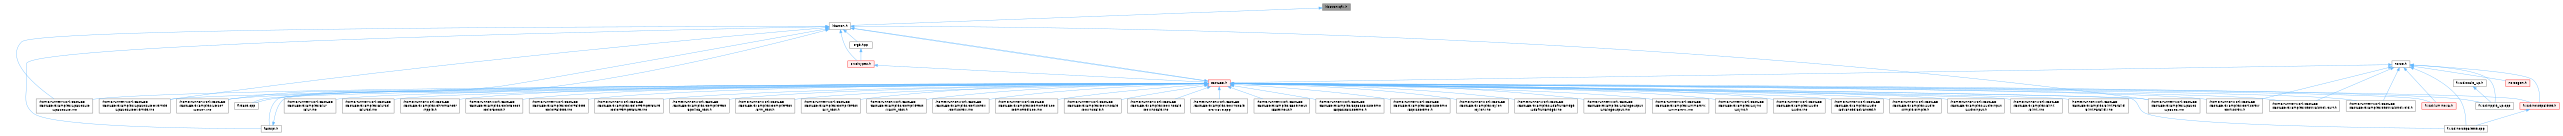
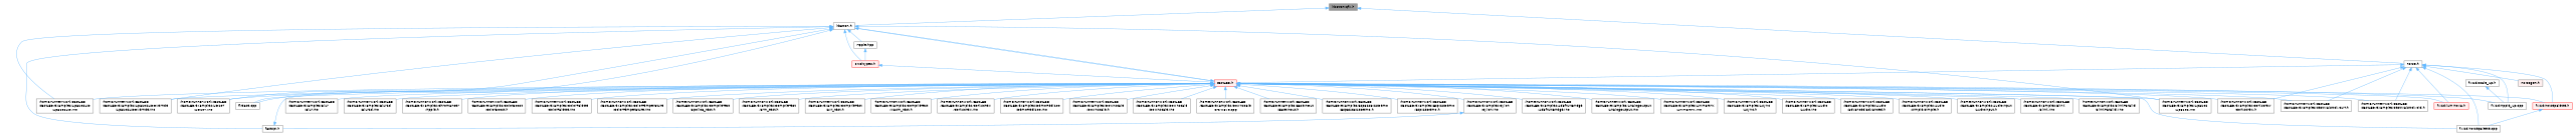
  digraph {
    node [color=grey40 fillcolor=white fontname=Helvetica fontsize=10 shape=box style=filled]
    edge [color=steelblue1 dir=back fontname=Helvetica fontsize=10 labelfontname=Helvetica labelfontsize=10 style=solid]
    n1 [color=gray40 fillcolor=grey60 fontcolor=black height=0.2 label="lib8tion/qfx.h" width=0.4]
    n2 [height=0.2 label="lib8tion.h" width=0.4]
    n3 [height=0.2 label="noise.h" width=0.4]
    n4 [height=0.2 label="/home/runner/work/FastLED\l/FastLED/examples/Apa102\l/Apa102.ino" width=0.4]
    n5 [height=0.2 label="/home/runner/work/FastLED\l/FastLED/examples/Apa102HD\l/Apa102HD.ino" width=0.4]
    n6 [height=0.2 label="/home/runner/work/FastLED\l/FastLED/examples/Apa102HDOverride\l/Apa102HDOverride.ino" width=0.4]
    n7 [height=0.2 label="/home/runner/work/FastLED\l/FastLED/examples/HD107\l/HD107.ino" width=0.4]
    n8 [color=red fillcolor="#FFF0F0" height=0.2 label="FastLED.h" width=0.4]
    n9 [height=0.2 label="fastspi.h" width=0.4]
    n10 [height=0.2 label="fl/ease.cpp" width=0.4]
-   n11 [height=0.2 label="crgb.hpp" width=0.4]
+   n11 [height=0.2 label="ripple.hpp" width=0.4]
    n12 [color=red fillcolor="#FFF0F0" height=0.2 label="pixeltypes.h" width=0.4]
    n13 [height=0.2 label="/home/runner/work/FastLED\l/FastLED/examples/Corkscrew\l/Corkscrew.h" width=0.4]
    n14 [height=0.2 label="/home/runner/work/FastLED\l/FastLED/examples/FestivalStick/curr.h" width=0.4]
    n15 [height=0.2 label="/home/runner/work/FastLED\l/FastLED/examples/FestivalStick/old.h" width=0.4]
    n16 [color=red fillcolor="#FFF0F0" height=0.2 label="fx/2d/luminova.h" width=0.4]
    n17 [height=0.2 label="fx/2d/noisepalette.cpp" width=0.4]
    n18 [color=red fillcolor="#FFF0F0" height=0.2 label="fx/2d/noisepalette.h" width=0.4]
    n19 [height=0.2 label="fx/2d/ripple_up.cpp" width=0.4]
-   n20 [color=red fillcolor="#FFF0F0" height=0.2 label="noisegen.h" width=0.4]
+   n20 [fillcolor="#FFF0F0" height=0.2 label="noisegen.h" width=0.4]
    n21 [height=0.2 label="/home/runner/work/FastLED\l/FastLED/examples/AdafruitBridge\l/AdafruitBridge.ino" width=0.4]
    n22 [height=0.2 label="/home/runner/work/FastLED\l/FastLED/examples/AnalogOutput\l/AnalogOutput.ino" width=0.4]
    n23 [height=0.2 label="/home/runner/work/FastLED\l/FastLED/examples/Animartrix\l/Animartrix.ino" width=0.4]
    n24 [height=0.2 label="/home/runner/work/FastLED\l/FastLED/examples/Async\l/Async.h" width=0.4]
    n25 [height=0.2 label="/home/runner/work/FastLED\l/FastLED/examples/Audio\l/Audio.ino" width=0.4]
    n26 [height=0.2 label="/home/runner/work/FastLED\l/FastLED/examples/Audio\l/advanced/advanced.h" width=0.4]
    n27 [height=0.2 label="/home/runner/work/FastLED\l/FastLED/examples/Audio\l/simple/simple.h" width=0.4]
    n28 [height=0.2 label="/home/runner/work/FastLED\l/FastLED/examples/AudioInput\l/AudioInput.h" width=0.4]
    n29 [height=0.2 label="/home/runner/work/FastLED\l/FastLED/examples/Blink\l/Blink.ino" width=0.4]
    n30 [height=0.2 label="/home/runner/work/FastLED\l/FastLED/examples/BlinkParallel\l/BlinkParallel.ino" width=0.4]
    n31 [height=0.2 label="/home/runner/work/FastLED\l/FastLED/examples/Blur\l/Blur.ino" width=0.4]
    n32 [height=0.2 label="/home/runner/work/FastLED\l/FastLED/examples/Blur2d\l/Blur2d.ino" width=0.4]
    n33 [height=0.2 label="/home/runner/work/FastLED\l/FastLED/examples/Chromancer\l/ripple.h" width=0.4]
    n34 [height=0.2 label="/home/runner/work/FastLED\l/FastLED/examples/ColorBoost\l/ColorBoost.h" width=0.4]
    n35 [height=0.2 label="/home/runner/work/FastLED\l/FastLED/examples/ColorPalette\l/ColorPalette.ino" width=0.4]
    n36 [height=0.2 label="/home/runner/work/FastLED\l/FastLED/examples/ColorTemperature\l/ColorTemperature.ino" width=0.4]
    n37 [height=0.2 label="/home/runner/work/FastLED\l/FastLED/examples/CompileTest\l/apollo3_test.h" width=0.4]
    n38 [height=0.2 label="/home/runner/work/FastLED\l/FastLED/examples/CompileTest\l/arm_test.h" width=0.4]
    n39 [height=0.2 label="/home/runner/work/FastLED\l/FastLED/examples/CompileTest\l/avr_test.h" width=0.4]
    n40 [height=0.2 label="/home/runner/work/FastLED\l/FastLED/examples/CompileTest\l/wasm_test.h" width=0.4]
    n41 [height=0.2 label="/home/runner/work/FastLED\l/FastLED/examples/Corkscrew\l/Corkscrew.ino" width=0.4]
    n42 [height=0.2 label="/home/runner/work/FastLED\l/FastLED/examples/Cylon\l/Cylon.ino" width=0.4]
    n43 [height=0.2 label="/home/runner/work/FastLED\l/FastLED/examples/DemoReel100\l/DemoReel100.ino" width=0.4]
    n44 [height=0.2 label="/home/runner/work/FastLED\l/FastLED/examples/Downscale\l/Downscale.h" width=0.4]
    n45 [height=0.2 label="/home/runner/work/FastLED\l/FastLED/examples/Downscale\l/Downscale.ino" width=0.4]
    n46 [height=0.2 label="/home/runner/work/FastLED\l/FastLED/examples/Downscale\l/src/wave.cpp" width=0.4]
    n47 [height=0.2 label="/home/runner/work/FastLED\l/FastLED/examples/EaseInOut\l/EaseInOut.h" width=0.4]
    n48 [height=0.2 label="/home/runner/work/FastLED\l/FastLED/examples/Esp32S3I2SDemo\l/Esp32S3I2SDemo.h" width=0.4]
    n49 [height=0.2 label="/home/runner/work/FastLED\l/FastLED/examples/EspI2SDemo\l/EspI2SDemo.h" width=0.4]
    n50 [height=0.2 label="fx/2d/scale_up.h" width=0.4]
    n1 -> n2
+   n1 -> n3
    n2 -> n4
    n2 -> n5
    n2 -> n6
    n2 -> n7
    n2 -> n8
    n2 -> n9
    n2 -> n10
    n2 -> n11
    n2 -> n12
    n3 -> n8
    n3 -> n13
    n3 -> n14
    n3 -> n15
    n3 -> n16
    n3 -> n17
    n3 -> n18
    n3 -> n19
    n3 -> n20
    n8 -> n2
    n8 -> n4
    n8 -> n5
    n8 -> n6
    n8 -> n7
-   n8 -> n9
+   n42 -> n9
    n8 -> n10
    n8 -> n13
    n8 -> n14
    n8 -> n15
    n8 -> n16
    n8 -> n17
    n8 -> n18
    n8 -> n19
    n8 -> n21
    n8 -> n22
    n8 -> n23
    n8 -> n24
    n8 -> n25
    n8 -> n26
    n8 -> n27
    n8 -> n28
    n8 -> n29
    n8 -> n30
    n8 -> n31
    n8 -> n32
    n8 -> n33
    n8 -> n34
    n8 -> n35
    n8 -> n36
    n8 -> n37
    n8 -> n38
    n8 -> n39
    n8 -> n40
    n8 -> n41
    n8 -> n42
    n8 -> n43
    n8 -> n44
    n8 -> n45
    n8 -> n46
    n8 -> n47
    n8 -> n48
    n8 -> n49
    n9 -> n8
    n11 -> n12
    n12 -> n8
    n18 -> n17
    n50 -> n19
  }
